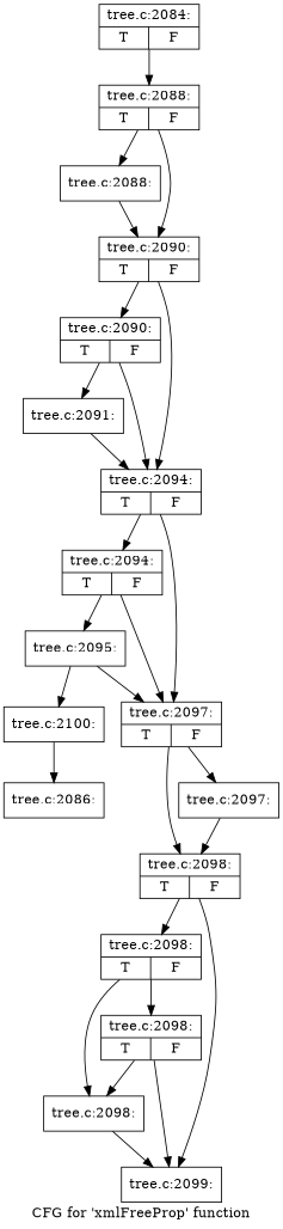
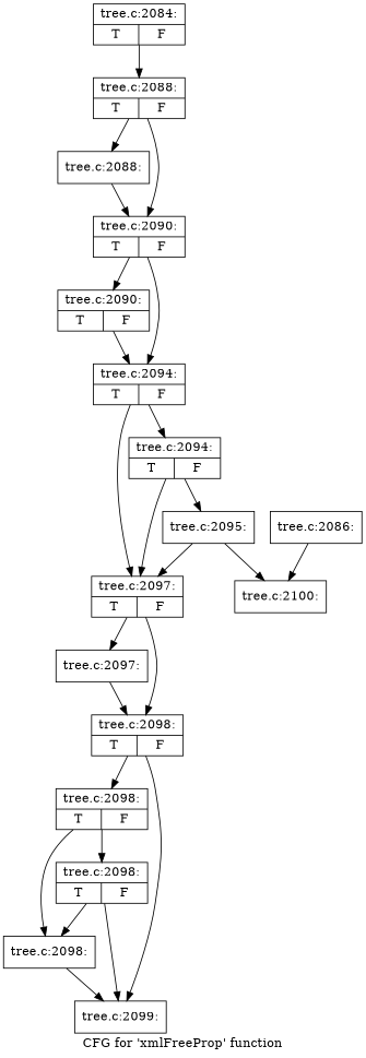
  digraph {
    label="CFG for 'xmlFreeProp' function"
    node [shape=record]
    n1 [label="{tree.c:2084:|{<s0>T|<s1>F}}"]
    n2 [label="{tree.c:2088:|{<s0>T|<s1>F}}"]
    n3 [label="{tree.c:2086:}"]
    n4 [label="{tree.c:2100:}"]
    n5 [label="{tree.c:2088:}"]
    n6 [label="{tree.c:2090:|{<s0>T|<s1>F}}"]
    n7 [label="{tree.c:2090:|{<s0>T|<s1>F}}"]
    n8 [label="{tree.c:2094:|{<s0>T|<s1>F}}"]
-   n9 [label="{tree.c:2091:}"]
    n10 [label="{tree.c:2094:|{<s0>T|<s1>F}}"]
    n11 [label="{tree.c:2097:|{<s0>T|<s1>F}}"]
    n12 [label="{tree.c:2095:}"]
    n13 [label="{tree.c:2097:}"]
    n14 [label="{tree.c:2098:|{<s0>T|<s1>F}}"]
    n15 [label="{tree.c:2098:|{<s0>T|<s1>F}}"]
    n16 [label="{tree.c:2099:}"]
    n17 [label="{tree.c:2098:|{<s0>T|<s1>F}}"]
    n18 [label="{tree.c:2098:}"]
    n1 -> n2
    n2 -> n5
    n2 -> n6
-   n4 -> n3
+   n3 -> n4
    n5 -> n6
    n6 -> n7
    n6 -> n8
    n7 -> n8
-   n7 -> n9
    n8 -> n10
    n8 -> n11
-   n9 -> n8
    n10 -> n11
    n10 -> n12
    n11 -> n13
    n11 -> n14
    n12 -> n4
    n12 -> n11
    n13 -> n14
    n14 -> n15
    n14 -> n16
    n15 -> n17
    n15 -> n18
    n17 -> n16
    n17 -> n18
    n18 -> n16
  }
